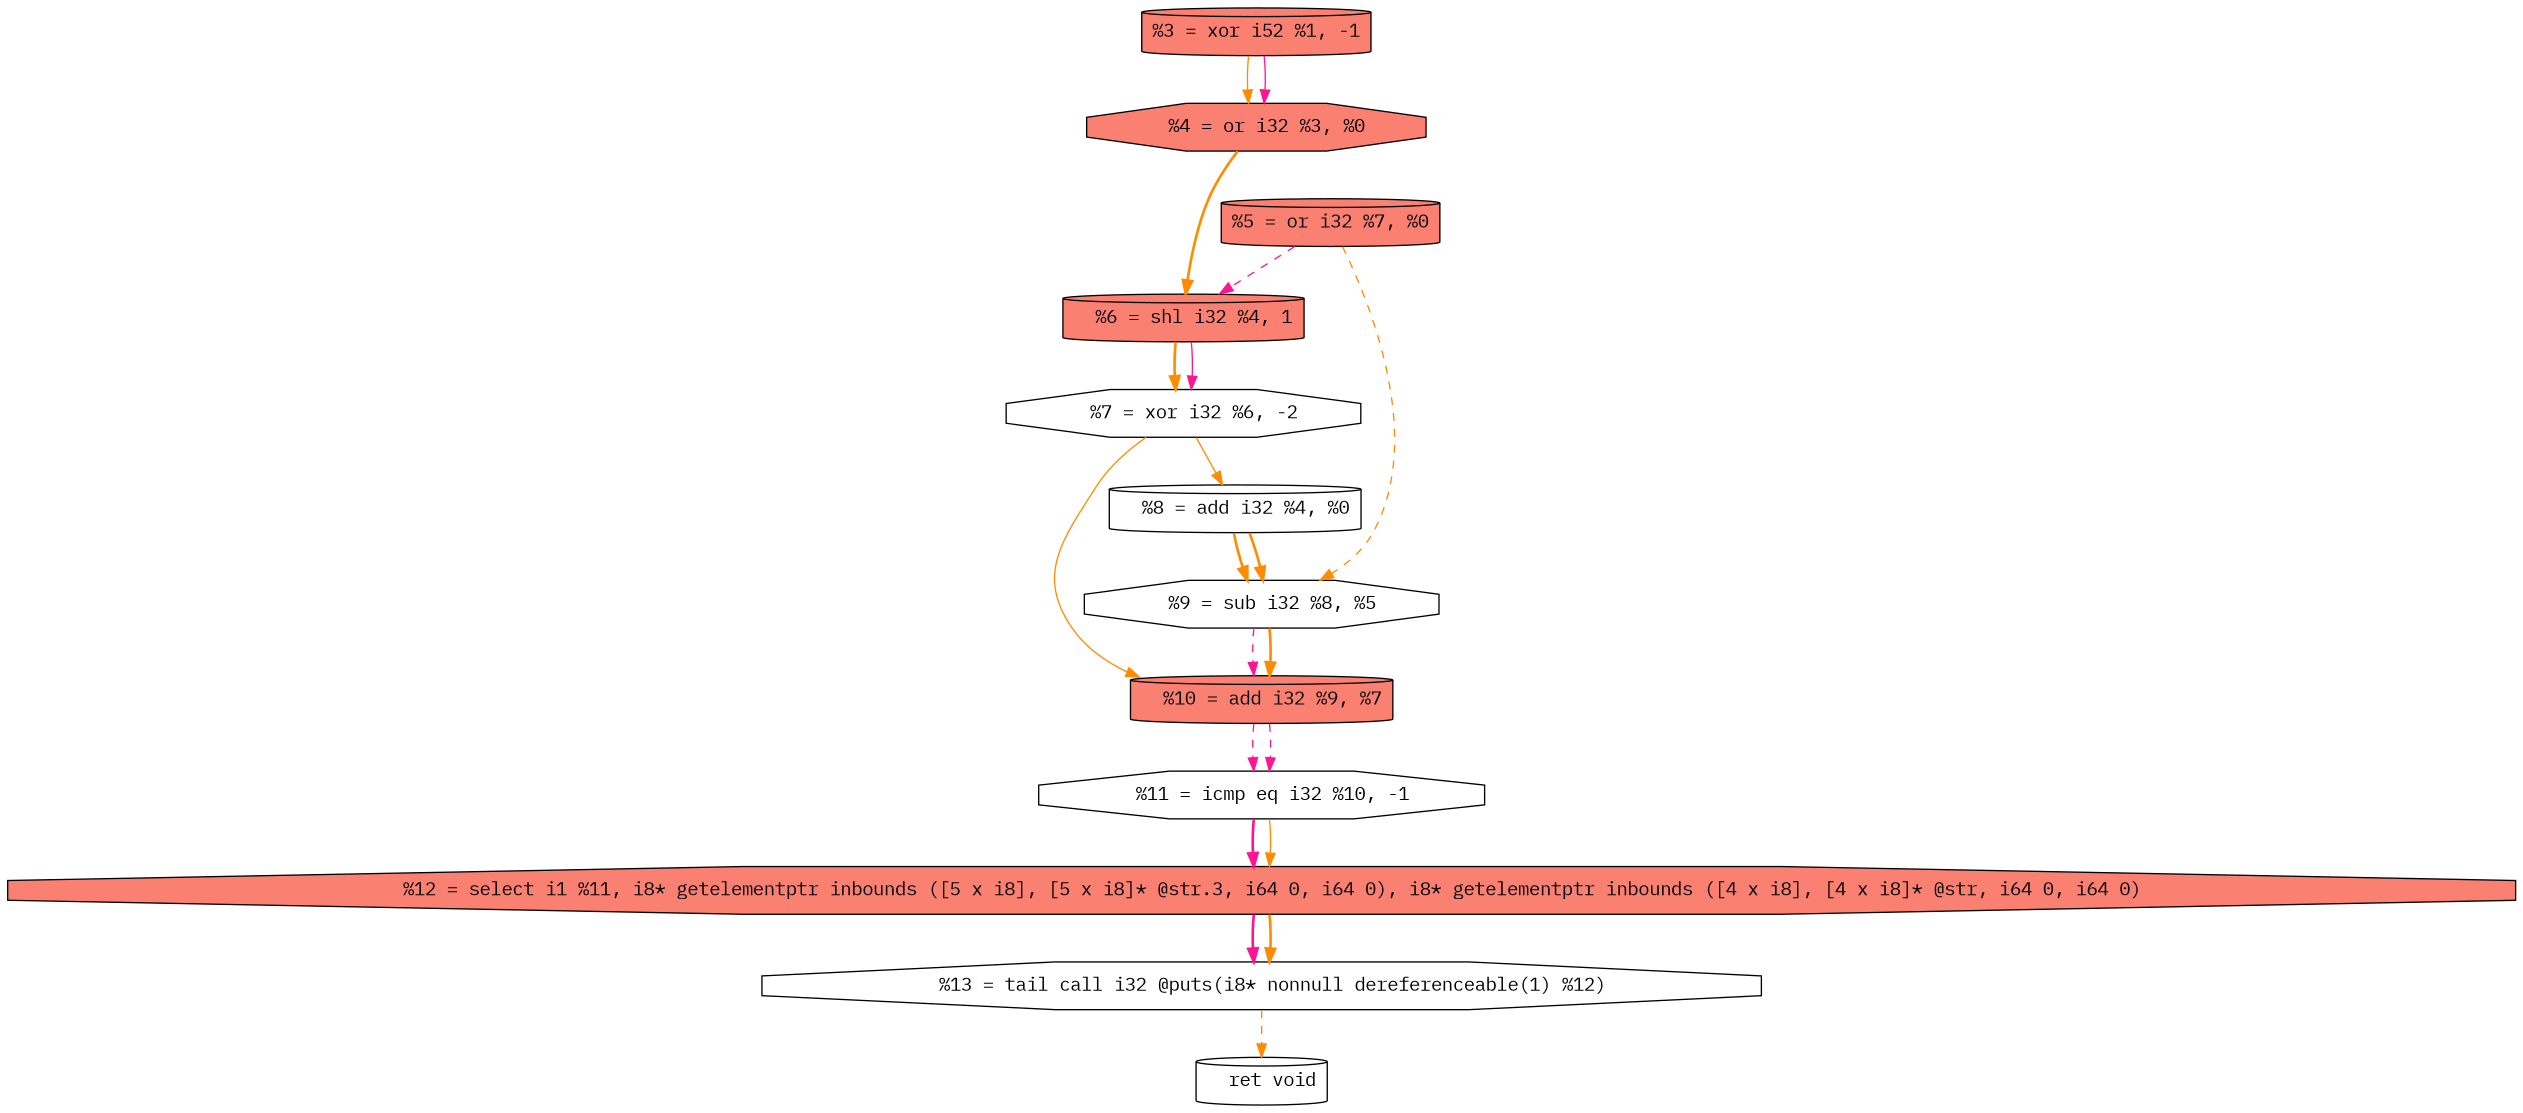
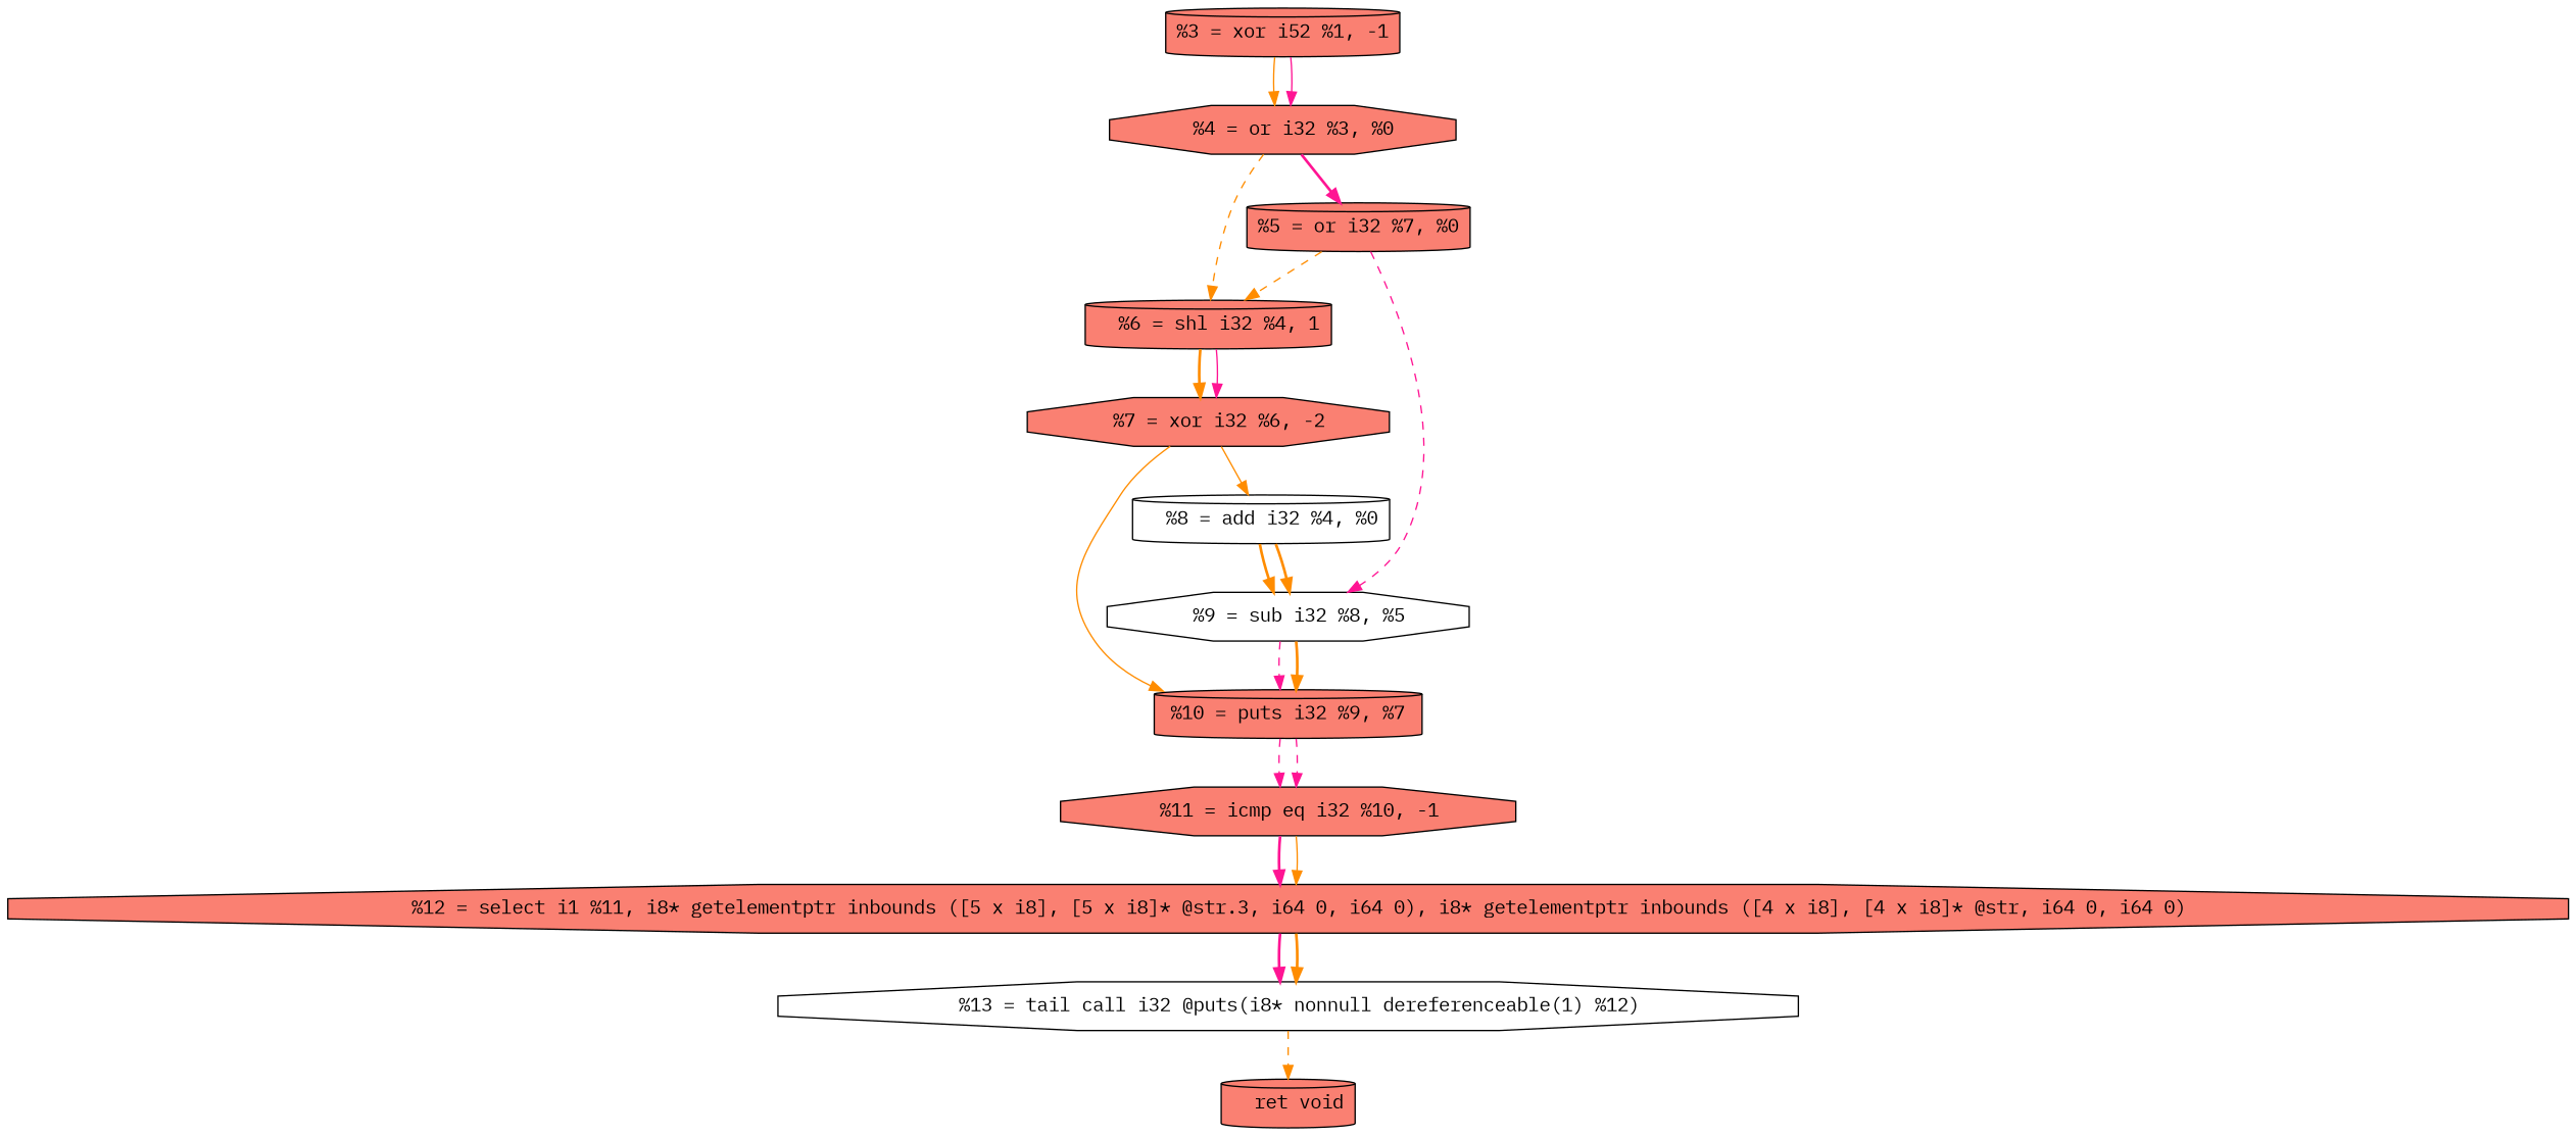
  digraph {
    fontname="IBM Plex Mono"
    node [fillcolor=salmon fontname="IBM Plex Mono" shape=cylinder style=filled]
    edge [color=darkorange fontname="IBM Plex Mono" style=bold]
    n1 [label="%3 = xor i52 %1, -1"]
    n2 [label="  %4 = or i32 %3, %0" shape=octagon]
    n3 [label="%5 = or i32 %7, %0"]
    n4 [label="  %6 = shl i32 %4, 1"]
    n5 [fillcolor=white label="  %9 = sub i32 %8, %5" shape=octagon]
-   n6 [fillcolor=white label="  %7 = xor i32 %6, -2" shape=octagon]
+   n6 [label="  %7 = xor i32 %6, -2" shape=octagon]
    n7 [fillcolor=white label="  %8 = add i32 %4, %0"]
-   n8 [label="  %10 = add i32 %9, %7"]
-   n9 [fillcolor=white label="  %11 = icmp eq i32 %10, -1" shape=octagon]
+   n8 [label="%10 = puts i32 %9, %7"]
+   n9 [label="  %11 = icmp eq i32 %10, -1" shape=octagon]
    n10 [label="  %12 = select i1 %11, i8* getelementptr inbounds ([5 x i8], [5 x i8]* @str.3, i64 0, i64 0), i8* getelementptr inbounds ([4 x i8], [4 x i8]* @str, i64 0, i64 0)" shape=octagon]
    n11 [fillcolor=white label="  %13 = tail call i32 @puts(i8* nonnull dereferenceable(1) %12)" shape=octagon]
-   n12 [fillcolor=white label="  ret void"]
+   n12 [label="  ret void"]
    n1 -> n2 [style=solid]
    n1 -> n2 [color=deeppink style=solid]
-   n2 -> n4
-   n3 -> n4 [color=deeppink style=dashed]
-   n3 -> n5 [style=dashed]
+   n2 -> n3 [color=deeppink]
+   n2 -> n4 [style=dashed]
+   n3 -> n4 [style=dashed]
+   n3 -> n5 [color=deeppink style=dashed]
    n4 -> n6
    n4 -> n6 [color=deeppink style=solid]
    n5 -> n8 [color=deeppink style=dashed]
    n5 -> n8
    n6 -> n7 [style=solid]
    n6 -> n8 [style=solid]
    n7 -> n5
    n7 -> n5
    n8 -> n9 [color=deeppink style=dashed]
    n8 -> n9 [color=deeppink style=dashed]
    n9 -> n10 [color=deeppink]
    n9 -> n10 [style=solid]
    n10 -> n11 [color=deeppink]
    n10 -> n11
    n11 -> n12 [style=dashed]
  }
